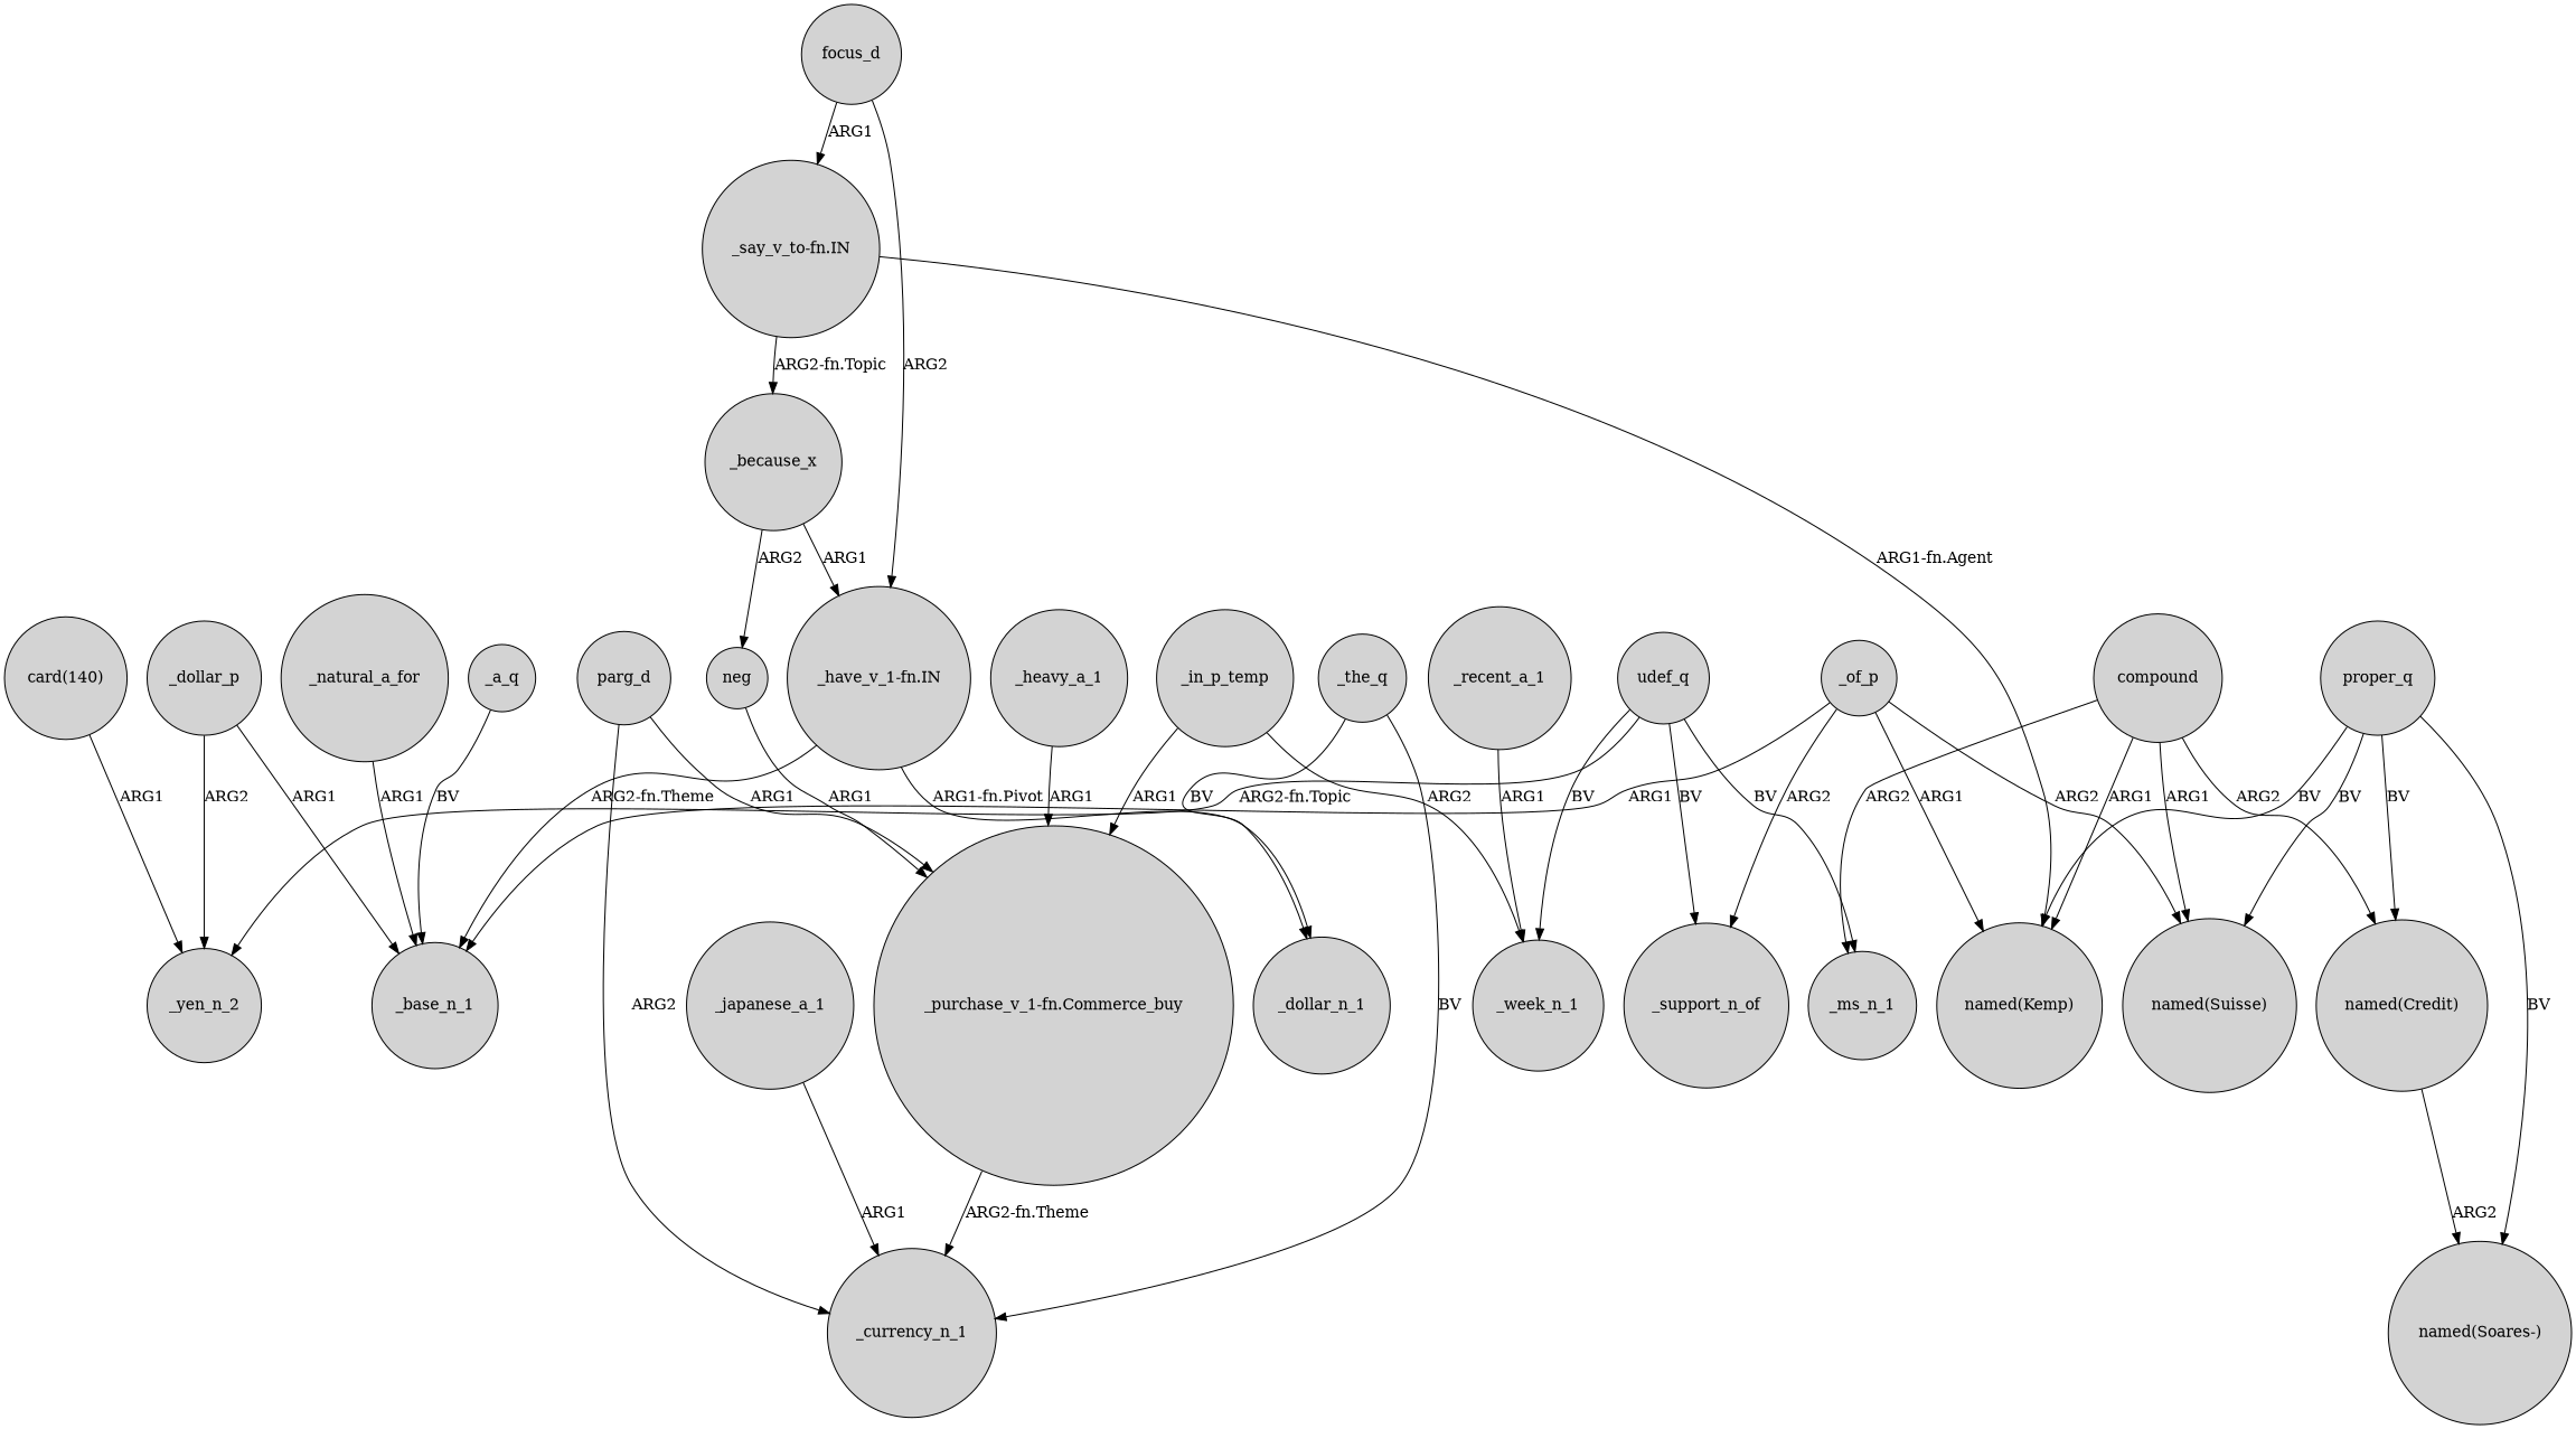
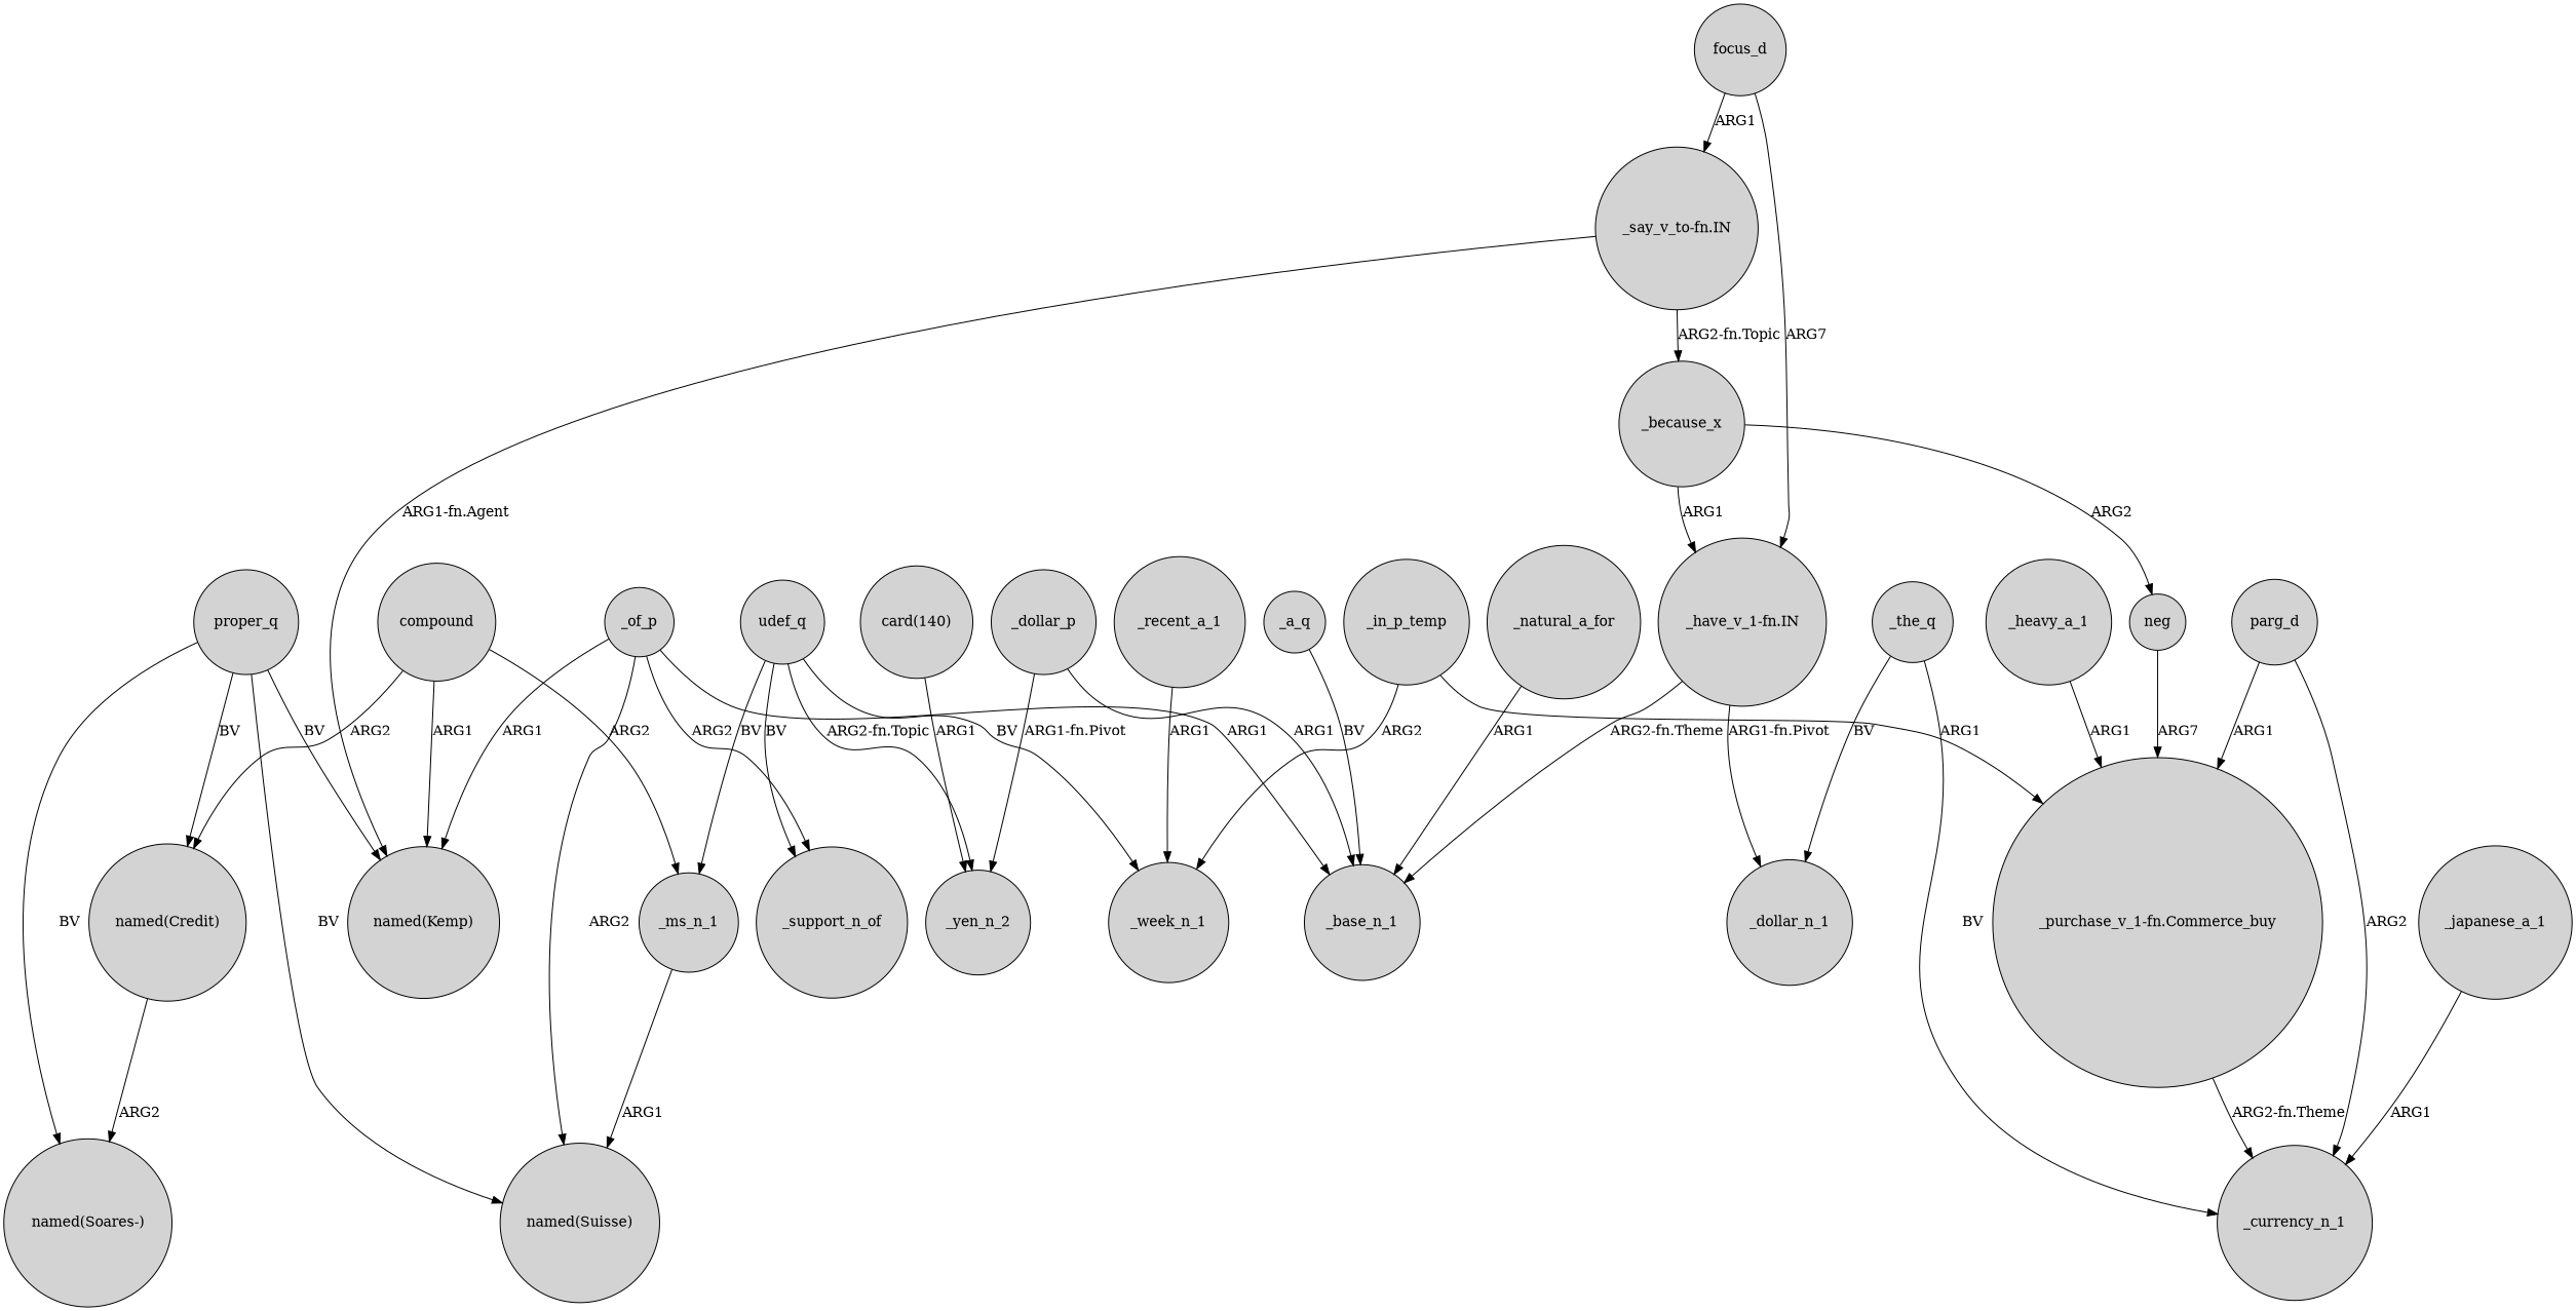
  digraph {
    node [shape=circle style=filled]
    _of_p
    _support_n_of
    "named(Kemp)"
    _base_n_1
    "named(Suisse)"
    "_say_v_to-fn.IN"
    _because_x
    neg
    "_have_v_1-fn.IN"
    proper_q
    "named(Soares-)"
    "named(Credit)"
    udef_q
    _yen_n_2
    _week_n_1
    _ms_n_1
    _in_p_temp
    "_purchase_v_1-fn.Commerce_buy"
    _currency_n_1
    _japanese_a_1
    focus_d
    _dollar_n_1
    parg_d
    _heavy_a_1
    _the_q
    "card(140)"
    compound
    n28 [label=_dollar_p]
    _a_q
    _natural_a_for
    _recent_a_1
    _of_p -> _support_n_of [label=ARG2]
    _of_p -> "named(Kemp)" [label=ARG1]
    _of_p -> _base_n_1 [label=ARG1]
    _of_p -> "named(Suisse)" [label=ARG2]
    "_say_v_to-fn.IN" -> "named(Kemp)" [label="ARG1-fn.Agent"]
    "_say_v_to-fn.IN" -> _because_x [label="ARG2-fn.Topic"]
    _because_x -> neg [label=ARG2]
    _because_x -> "_have_v_1-fn.IN" [label=ARG1]
-   neg -> "_purchase_v_1-fn.Commerce_buy" [label=ARG1]
+   neg -> "_purchase_v_1-fn.Commerce_buy" [label=ARG7]
    "_have_v_1-fn.IN" -> _base_n_1 [label="ARG2-fn.Theme"]
    "_have_v_1-fn.IN" -> _dollar_n_1 [label="ARG1-fn.Pivot"]
    proper_q -> "named(Kemp)" [label=BV]
    proper_q -> "named(Suisse)" [label=BV]
    proper_q -> "named(Soares-)" [label=BV]
    proper_q -> "named(Credit)" [label=BV]
    "named(Credit)" -> "named(Soares-)" [label=ARG2]
    udef_q -> _support_n_of [label=BV]
    udef_q -> _yen_n_2 [label="ARG2-fn.Topic"]
    udef_q -> _week_n_1 [label=BV]
    udef_q -> _ms_n_1 [label=BV]
    _in_p_temp -> _week_n_1 [label=ARG2]
    _in_p_temp -> "_purchase_v_1-fn.Commerce_buy" [label=ARG1]
    "_purchase_v_1-fn.Commerce_buy" -> _currency_n_1 [label="ARG2-fn.Theme"]
    _japanese_a_1 -> _currency_n_1 [label=ARG1]
    focus_d -> "_say_v_to-fn.IN" [label=ARG1]
-   focus_d -> "_have_v_1-fn.IN" [label=ARG2]
+   focus_d -> "_have_v_1-fn.IN" [label=ARG7]
    parg_d -> "_purchase_v_1-fn.Commerce_buy" [label=ARG1]
    parg_d -> _currency_n_1 [label=ARG2]
    _heavy_a_1 -> "_purchase_v_1-fn.Commerce_buy" [label=ARG1]
    _the_q -> _currency_n_1 [label=BV]
    _the_q -> _dollar_n_1 [label=BV]
    "card(140)" -> _yen_n_2 [label=ARG1]
    compound -> "named(Kemp)" [label=ARG1]
-   compound -> "named(Suisse)" [label=ARG1]
+   _ms_n_1 -> "named(Suisse)" [label=ARG1]
    compound -> "named(Credit)" [label=ARG2]
    compound -> _ms_n_1 [label=ARG2]
    n28 -> _base_n_1 [label=ARG1]
-   n28 -> _yen_n_2 [label=ARG2]
+   n28 -> _yen_n_2 [label="ARG1-fn.Pivot"]
    _a_q -> _base_n_1 [label=BV]
    _natural_a_for -> _base_n_1 [label=ARG1]
    _recent_a_1 -> _week_n_1 [label=ARG1]
  }
